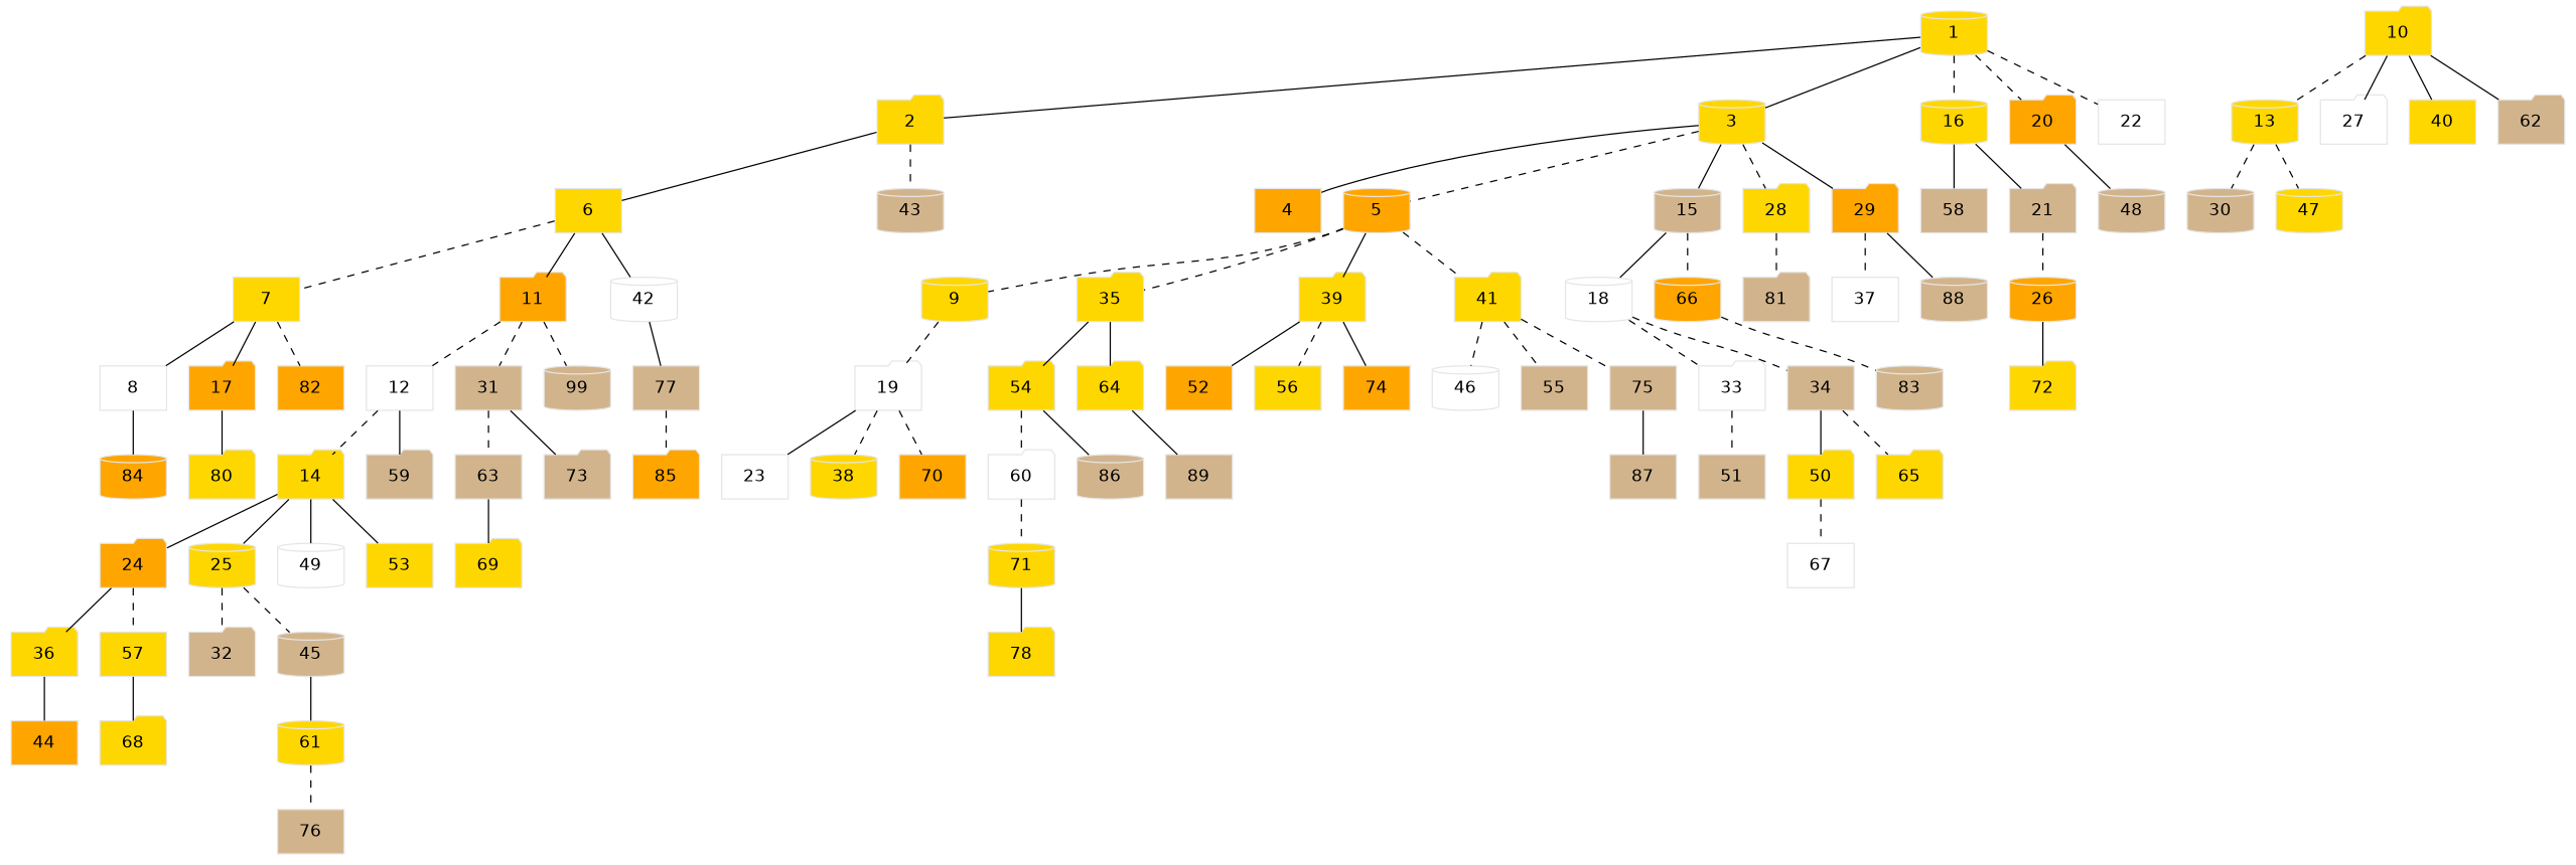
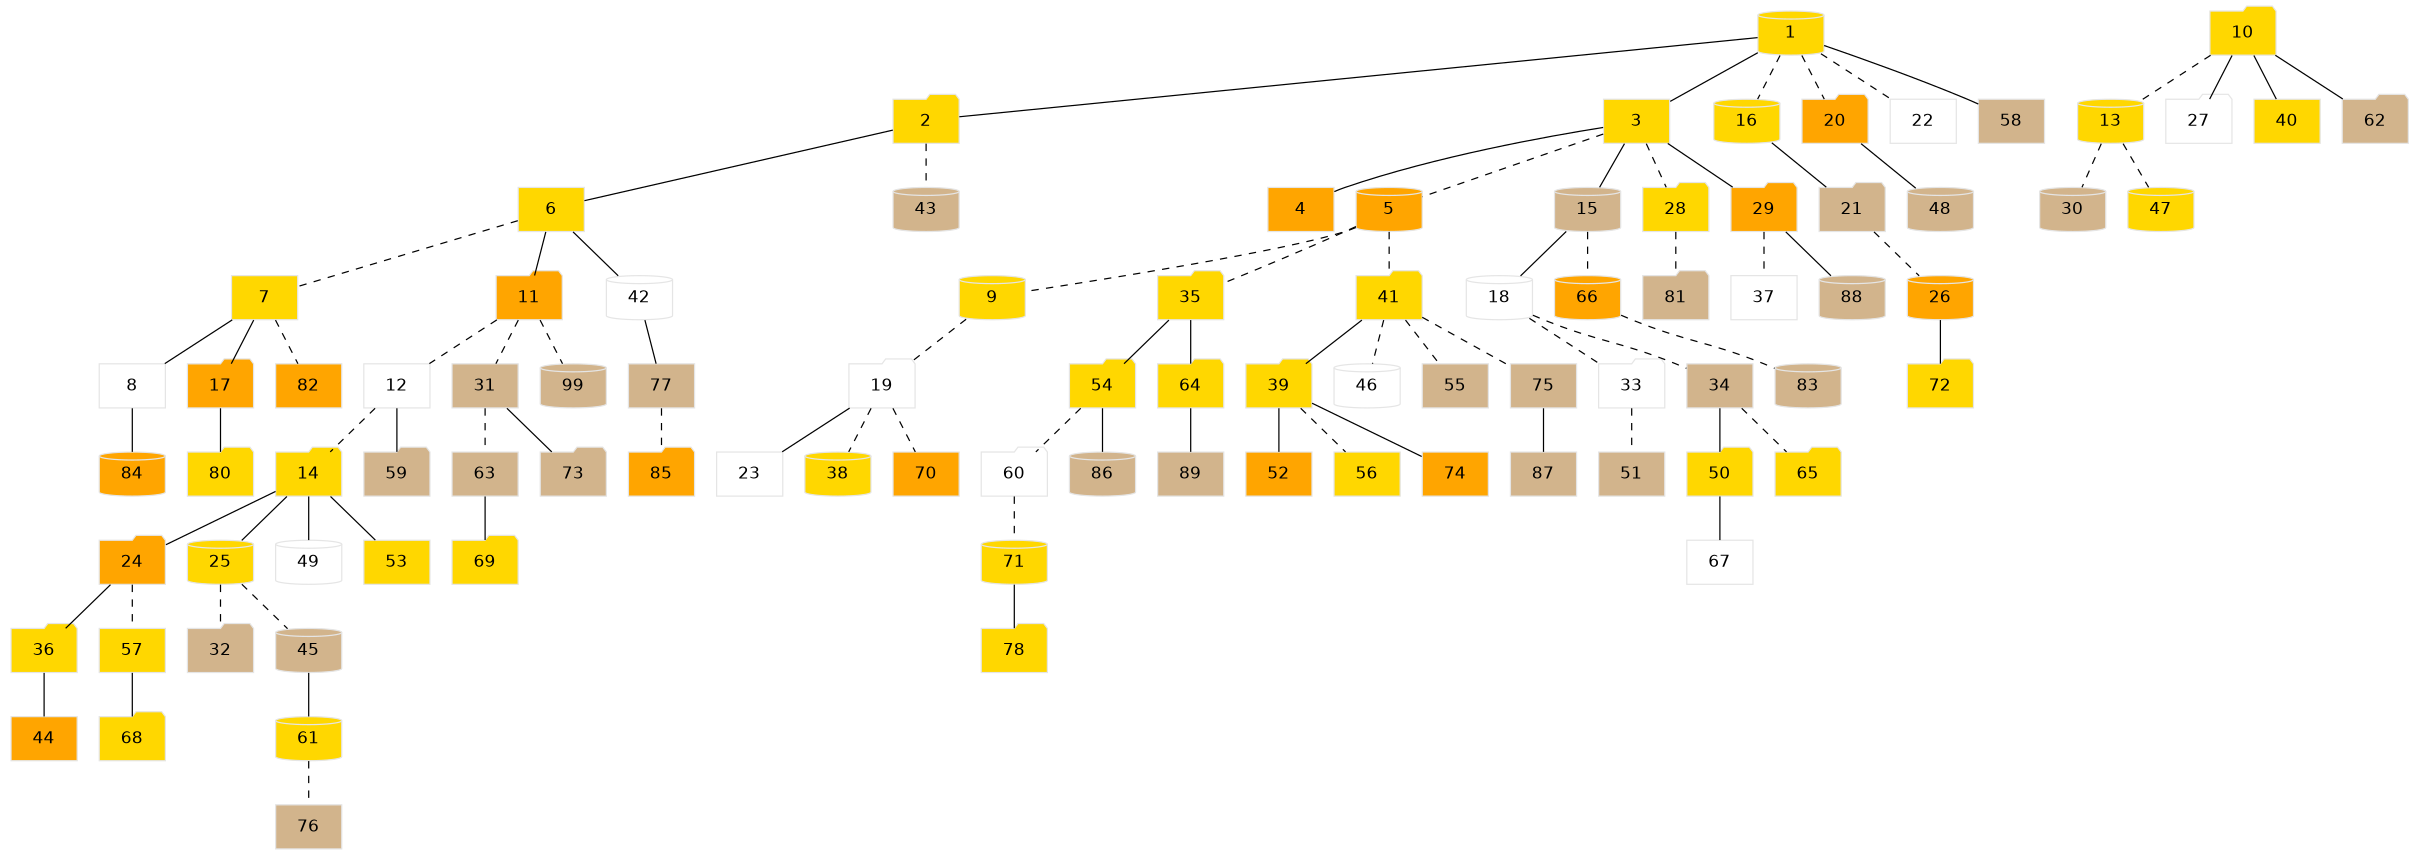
  graph {
    fontname="DejaVu Sans"
    node [color=gray90 fillcolor=gold fontname="DejaVu Sans" shape=folder style=filled]
    edge [fontname="DejaVu Sans" style=solid]
    1 [shape=cylinder]
    2
-   3 [shape=cylinder]
+   3 [shape=box]
    16 [shape=cylinder]
    20 [fillcolor=orange]
    22 [fillcolor=white shape=box]
    58 [fillcolor=tan shape=box]
    6 [shape=box]
    43 [fillcolor=tan shape=cylinder]
    4 [fillcolor=orange shape=box]
    5 [fillcolor=orange shape=cylinder]
    15 [fillcolor=tan shape=cylinder]
    28
    29 [fillcolor=orange]
    21 [fillcolor=tan]
    48 [fillcolor=tan shape=cylinder]
    7 [shape=box]
    11 [fillcolor=orange]
    42 [fillcolor=white shape=cylinder]
    9 [shape=cylinder]
    35
    39
    41
    18 [fillcolor=white shape=cylinder]
    66 [fillcolor=orange shape=cylinder]
    81 [fillcolor=tan]
    37 [fillcolor=white shape=box]
    88 [fillcolor=tan shape=cylinder]
    13 [shape=cylinder]
    10
    27 [fillcolor=white]
    40 [shape=box]
    62 [fillcolor=tan]
    19 [fillcolor=white]
    54
    64
    52 [fillcolor=orange shape=box]
    56 [shape=box]
    74 [fillcolor=orange shape=box]
    46 [fillcolor=white shape=cylinder]
    55 [fillcolor=tan shape=box]
    75 [fillcolor=tan shape=box]
    8 [fillcolor=white shape=box]
    17 [fillcolor=orange]
    82 [fillcolor=orange shape=box]
    12 [fillcolor=white shape=box]
    31 [fillcolor=tan shape=box]
    n48 [fillcolor=tan label=99 shape=cylinder]
    77 [fillcolor=tan shape=box]
    84 [fillcolor=orange shape=cylinder]
    80
    23 [fillcolor=white shape=box]
    38 [shape=cylinder]
    70 [fillcolor=orange shape=box]
    30 [fillcolor=tan shape=cylinder]
    47 [shape=cylinder]
    14
    59 [fillcolor=tan]
    63 [fillcolor=tan shape=box]
    73 [fillcolor=tan]
    24 [fillcolor=orange]
    25 [shape=cylinder]
    49 [fillcolor=white shape=cylinder]
    53 [shape=box]
    36
    57 [shape=box]
    32 [fillcolor=tan]
    45 [fillcolor=tan shape=cylinder]
    33 [fillcolor=white]
    34 [fillcolor=tan shape=box]
    83 [fillcolor=tan shape=cylinder]
    26 [fillcolor=orange shape=cylinder]
    51 [fillcolor=tan shape=box]
    50
    65
    72
    44 [fillcolor=orange shape=box]
    68
    61 [shape=cylinder]
    69
    67 [fillcolor=white shape=box]
    60 [fillcolor=white]
    86 [fillcolor=tan shape=cylinder]
    89 [fillcolor=tan shape=box]
    87 [fillcolor=tan shape=box]
    85 [fillcolor=orange]
    76 [fillcolor=tan shape=box]
    71 [shape=cylinder]
    78
    1 -- 2
    1 -- 3
    1 -- 16 [style=dashed]
    1 -- 20 [style=dashed]
    1 -- 22 [style=dashed]
-   16 -- 58
+   1 -- 58
    2 -- 6
    2 -- 43 [style=dashed]
    3 -- 4
    3 -- 5 [style=dashed]
    3 -- 15
    3 -- 28 [style=dashed]
    3 -- 29
    16 -- 21
    20 -- 48
    6 -- 7 [style=dashed]
    6 -- 11
    6 -- 42
    5 -- 9 [style=dashed]
    5 -- 35 [style=dashed]
-   5 -- 39
+   41 -- 39
    5 -- 41 [style=dashed]
    15 -- 18
    15 -- 66 [style=dashed]
    28 -- 81 [style=dashed]
    29 -- 37 [style=dashed]
    29 -- 88
    21 -- 26 [style=dashed]
    7 -- 8
    7 -- 17
    7 -- 82 [style=dashed]
    11 -- 12 [style=dashed]
    11 -- 31 [style=dashed]
    11 -- n48 [style=dashed]
    42 -- 77
    9 -- 19 [style=dashed]
    35 -- 54
    35 -- 64
    39 -- 52
    39 -- 56 [style=dashed]
    39 -- 74
    41 -- 46 [style=dashed]
    41 -- 55 [style=dashed]
    41 -- 75 [style=dashed]
    18 -- 33 [style=dashed]
    18 -- 34 [style=dashed]
    66 -- 83 [style=dashed]
    13 -- 30 [style=dashed]
    13 -- 47 [style=dashed]
    10 -- 13 [style=dashed]
    10 -- 27
    10 -- 40
    10 -- 62
    19 -- 23
    19 -- 38 [style=dashed]
    19 -- 70 [style=dashed]
    54 -- 60 [style=dashed]
    54 -- 86
    64 -- 89
    75 -- 87
    8 -- 84
    17 -- 80
    12 -- 14 [style=dashed]
    12 -- 59
    31 -- 63 [style=dashed]
    31 -- 73
    77 -- 85 [style=dashed]
    14 -- 24
    14 -- 25
    14 -- 49
    14 -- 53
    63 -- 69
    24 -- 36
    24 -- 57 [style=dashed]
    25 -- 32 [style=dashed]
    25 -- 45 [style=dashed]
    36 -- 44
    57 -- 68
    45 -- 61
    33 -- 51 [style=dashed]
    34 -- 50
    34 -- 65 [style=dashed]
    26 -- 72
-   50 -- 67 [style=dashed]
+   50 -- 67
    61 -- 76 [style=dashed]
    60 -- 71 [style=dashed]
    71 -- 78
  }
